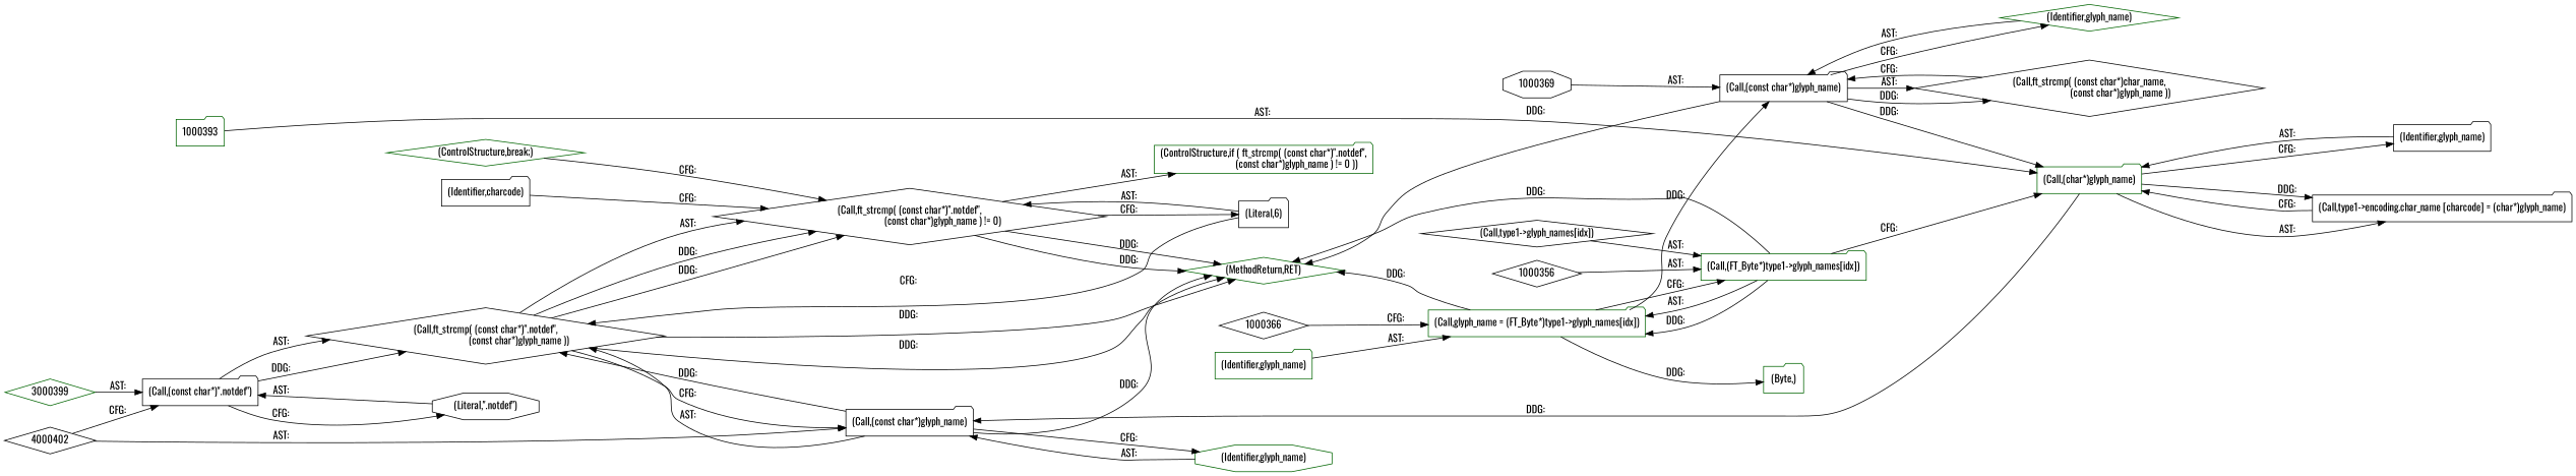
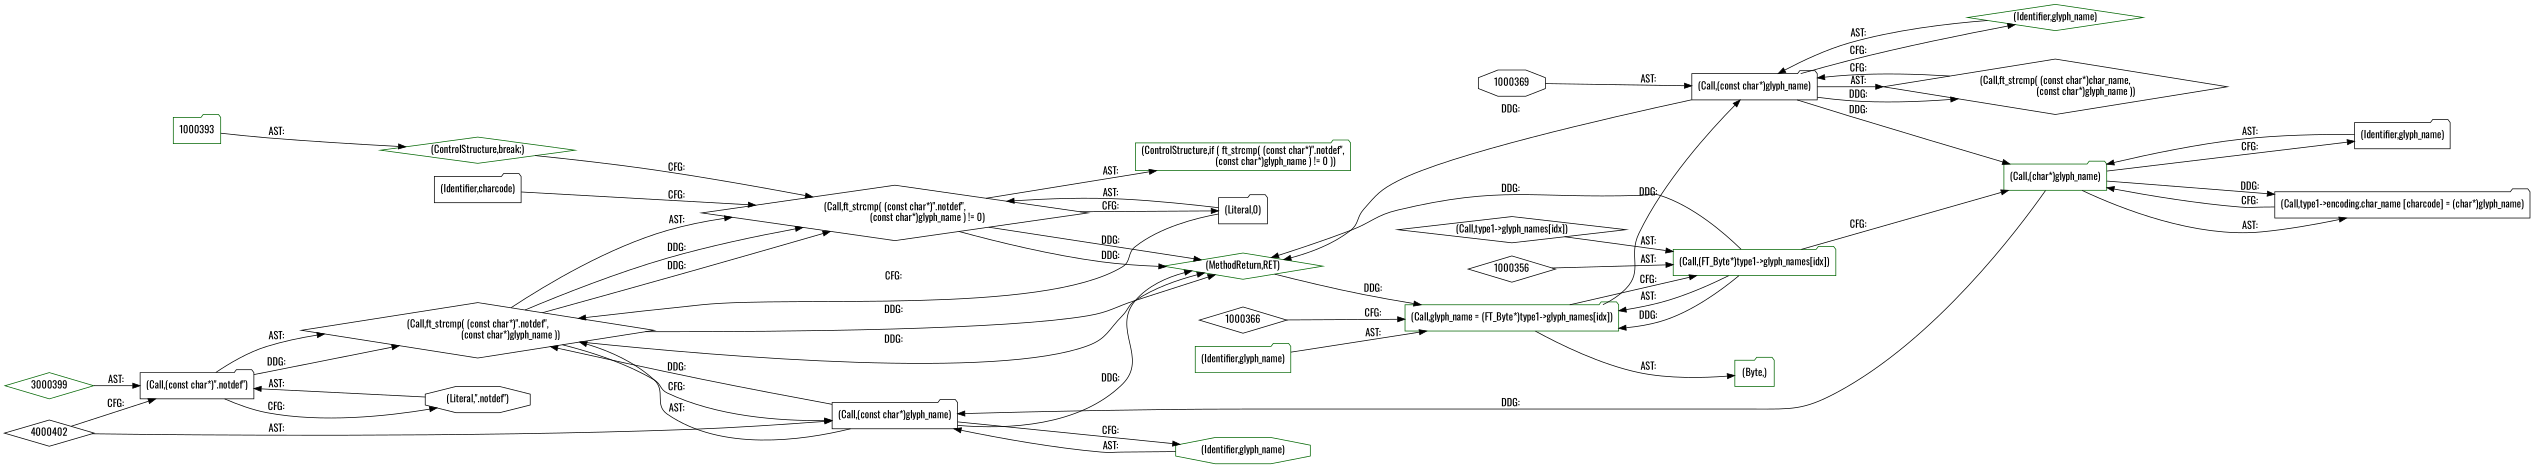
  digraph {
    fontname=Oswald
    rankdir=LR
    node [color=black fontname=Oswald shape=folder]
    edge [fontname=Oswald]
    n1 [label="(Call,ft_strcmp( (const char*)\".notdef\",\n                              (const char*)glyph_name ))" shape=diamond]
    n2 [label="(Call,(const char*)glyph_name)"]
    n3 [label="(Call,ft_strcmp( (const char*)\".notdef\",\n                              (const char*)glyph_name ) != 0)" shape=diamond]
    n4 [color=darkgreen label="(MethodReturn,RET)" shape=diamond]
    n5 [color=darkgreen label="(Identifier,glyph_name)" shape=octagon]
    n6 [color=darkgreen label="(ControlStructure,if ( ft_strcmp( (const char*)\".notdef\",\n                              (const char*)glyph_name ) != 0 ))"]
-   n7 [label="(Literal,6)"]
+   n7 [label="(Literal,0)"]
    n8 [label="(Call,(const char*)\".notdef\")"]
    n9 [label="(Literal,\".notdef\")" shape=octagon]
    n10 [color=darkgreen label="(Call,(char*)glyph_name)"]
    n11 [label="(Identifier,glyph_name)"]
    n12 [label="(Call,type1->encoding.char_name [charcode] = (char*)glyph_name)"]
    n13 [label="(Call,(const char*)glyph_name)"]
    n14 [label="(Call,ft_strcmp( (const char*)char_name,\n                            (const char*)glyph_name ))" shape=diamond]
    n15 [color=darkgreen label="(Identifier,glyph_name)" shape=diamond]
    n16 [color=darkgreen label="(Call,glyph_name = (FT_Byte*)type1->glyph_names[idx])"]
    n17 [color=darkgreen label="(Call,(FT_Byte*)type1->glyph_names[idx])"]
    n18 [color=darkgreen label="(Byte,)"]
    n19 [label="(Call,type1->glyph_names[idx])" shape=diamond]
    n20 [label="(Identifier,charcode)"]
    n21 [color=darkgreen label="(Identifier,glyph_name)"]
    n22 [color=darkgreen label="(ControlStructure,break;)" shape=diamond]
    n23 [color=darkgreen label=3000399 shape=diamond]
    n24 [label=4000402 shape=diamond]
    1000393 [color=darkgreen]
    1000369 [shape=octagon]
    1000366 [shape=diamond]
    1000356 [shape=diamond]
    n1 -> n2 [label="CFG: "]
    n1 -> n3 [label="AST: "]
    n1 -> n3 [label="DDG: "]
    n1 -> n3 [label="DDG: "]
    n1 -> n4 [label="DDG: "]
    n1 -> n4 [label="DDG: "]
    n2 -> n1 [label="AST: "]
    n2 -> n1 [label="DDG: "]
    n2 -> n4 [label="DDG: "]
    n2 -> n5 [label="CFG: "]
    n3 -> n4 [label="DDG: "]
    n3 -> n4 [label="DDG: "]
    n3 -> n6 [label="AST: "]
    n3 -> n7 [label="CFG: "]
    n5 -> n2 [label="AST: "]
    n7 -> n1 [label="CFG: "]
    n7 -> n3 [label="AST: "]
    n8 -> n1 [label="AST: "]
    n8 -> n1 [label="DDG: "]
    n8 -> n9 [label="CFG: "]
    n9 -> n8 [label="AST: "]
    n10 -> n2 [label="DDG: "]
    n10 -> n11 [label="CFG: "]
    n10 -> n12 [label="AST: "]
    n10 -> n12 [label="DDG: "]
    n11 -> n10 [label="AST: "]
    n12 -> n10 [label="CFG: "]
    n13 -> n4 [label="DDG: "]
    n13 -> n10 [label="DDG: "]
    n13 -> n14 [label="AST: "]
    n13 -> n14 [label="DDG: "]
    n13 -> n15 [label="CFG: "]
    n14 -> n13 [label="CFG: "]
    n15 -> n13 [label="AST: "]
-   n16 -> n4 [label="DDG: "]
+   n4 -> n16 [label="DDG: "]
    n16 -> n13 [label="DDG: "]
    n16 -> n17 [label="CFG: "]
-   n16 -> n18 [label="DDG: "]
+   n16 -> n18 [label="AST: "]
    n17 -> n4 [label="DDG: "]
    n17 -> n10 [label="CFG: "]
    n17 -> n16 [label="AST: "]
    n17 -> n16 [label="DDG: "]
    n19 -> n17 [label="AST: "]
    n20 -> n3 [label="CFG: "]
    n21 -> n16 [label="AST: "]
    n22 -> n3 [label="CFG: "]
    n23 -> n8 [label="AST: "]
    n24 -> n2 [label="AST: "]
    n24 -> n8 [label="CFG: "]
-   1000393 -> n10 [label="AST: "]
+   1000393 -> n22 [label="AST: "]
    1000369 -> n13 [label="AST: "]
    1000366 -> n16 [label="CFG: "]
    1000356 -> n17 [label="AST: "]
  }
